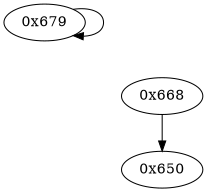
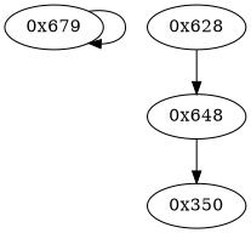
  digraph {
    n1 [label="0x679" opcode="[u'add', u'add', u'cmp', u'b']"]
-   "0x648" [opcode="[u'cmp', u'b']" label="0x668"]
-   "0x650" [opcode="[u'ldr', u'add', u'bl', u'mov', u'mov', u'pop']"]
+   "0x648" [opcode="[u'cmp', u'b']"]
+   "0x650" [opcode="[u'ldr', u'add', u'bl', u'mov', u'mov', u'pop']" label="0x350"]
+   "0x628" [opcode="[u'push', u'add', u'ldr', u'mov', u'ldrb', u'mov', u'cmp', u'b']"]
    n1 -> n1
    "0x648" -> "0x650"
+   "0x628" -> "0x648"
  }
